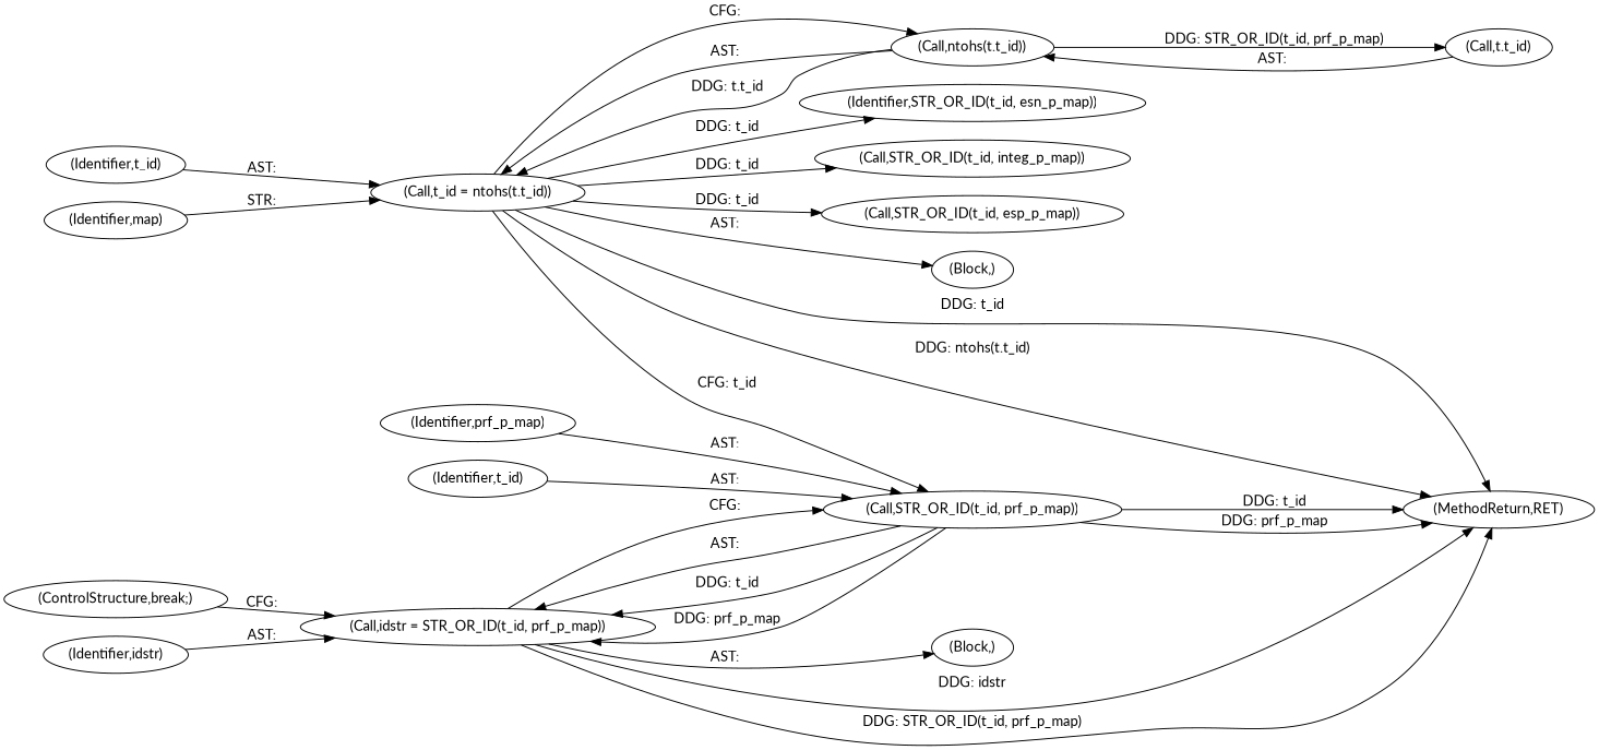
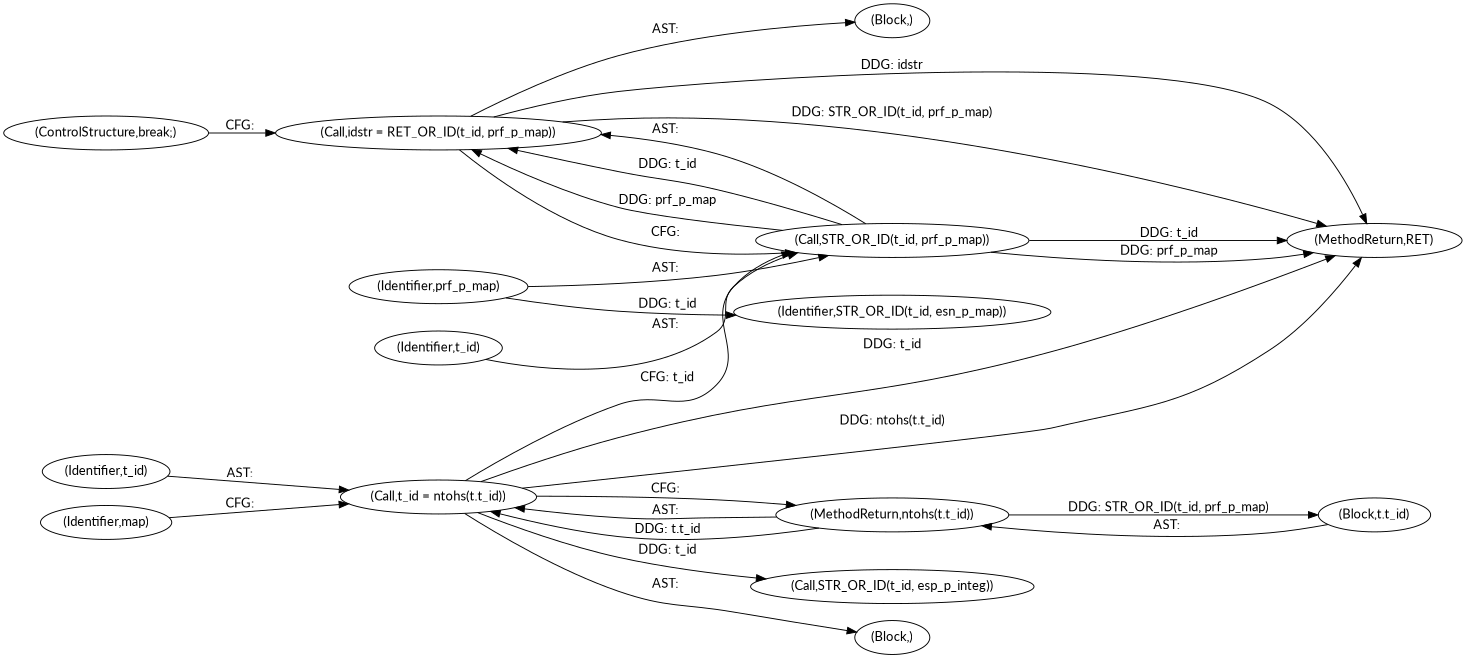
  digraph {
    fontname=Lato
    rankdir=LR
    node [fontname=Lato]
    edge [fontname=Lato]
-   n1 [label="(Call,idstr = STR_OR_ID(t_id, prf_p_map))"]
+   n1 [label="(Call,idstr = RET_OR_ID(t_id, prf_p_map))"]
    n2 [label="(Call,STR_OR_ID(t_id, prf_p_map))"]
    n3 [label="(Block,)"]
    n4 [label="(MethodReturn,RET)"]
    n5 [label="(Identifier,prf_p_map)"]
    n6 [label="(Call,t_id = ntohs(t.t_id))"]
-   n7 [label="(Call,ntohs(t.t_id))"]
+   n7 [label="(MethodReturn,ntohs(t.t_id))"]
    n8 [label="(Identifier,STR_OR_ID(t_id, esn_p_map))"]
-   n9 [label="(Call,STR_OR_ID(t_id, integ_p_map))"]
-   n10 [label="(Call,STR_OR_ID(t_id, esp_p_map))"]
+   n10 [label="(Call,STR_OR_ID(t_id, esp_p_integ))"]
    n11 [label="(Block,)"]
-   n12 [label="(Call,t.t_id)"]
+   n12 [label="(Block,t.t_id)"]
    n13 [label="(ControlStructure,break;)"]
-   n14 [label="(Identifier,idstr)"]
    n15 [label="(Identifier,t_id)"]
    n16 [label="(Identifier,t_id)"]
    n17 [label="(Identifier,map)"]
    n1 -> n2 [label="CFG: "]
    n1 -> n3 [label="AST: "]
    n1 -> n4 [label="DDG: idstr"]
    n1 -> n4 [label="DDG: STR_OR_ID(t_id, prf_p_map)"]
    n2 -> n1 [label="AST: "]
    n2 -> n1 [label="DDG: t_id"]
    n2 -> n1 [label="DDG: prf_p_map"]
    n2 -> n4 [label="DDG: t_id"]
    n2 -> n4 [label="DDG: prf_p_map"]
    n5 -> n2 [label="AST: "]
    n6 -> n2 [label="CFG: t_id"]
    n6 -> n4 [label="DDG: t_id"]
    n6 -> n4 [label="DDG: ntohs(t.t_id)"]
    n6 -> n7 [label="CFG: "]
-   n6 -> n8 [label="DDG: t_id"]
-   n6 -> n9 [label="DDG: t_id"]
+   n5 -> n8 [label="DDG: t_id"]
    n6 -> n10 [label="DDG: t_id"]
    n6 -> n11 [label="AST: "]
    n7 -> n6 [label="AST: "]
    n7 -> n6 [label="DDG: t.t_id"]
    n7 -> n12 [label="DDG: STR_OR_ID(t_id, prf_p_map)"]
    n12 -> n7 [label="AST: "]
    n13 -> n1 [label="CFG: "]
-   n14 -> n1 [label="AST: "]
    n15 -> n2 [label="AST: "]
    n16 -> n6 [label="AST: "]
-   n17 -> n6 [label="STR: "]
+   n17 -> n6 [label="CFG: "]
  }
